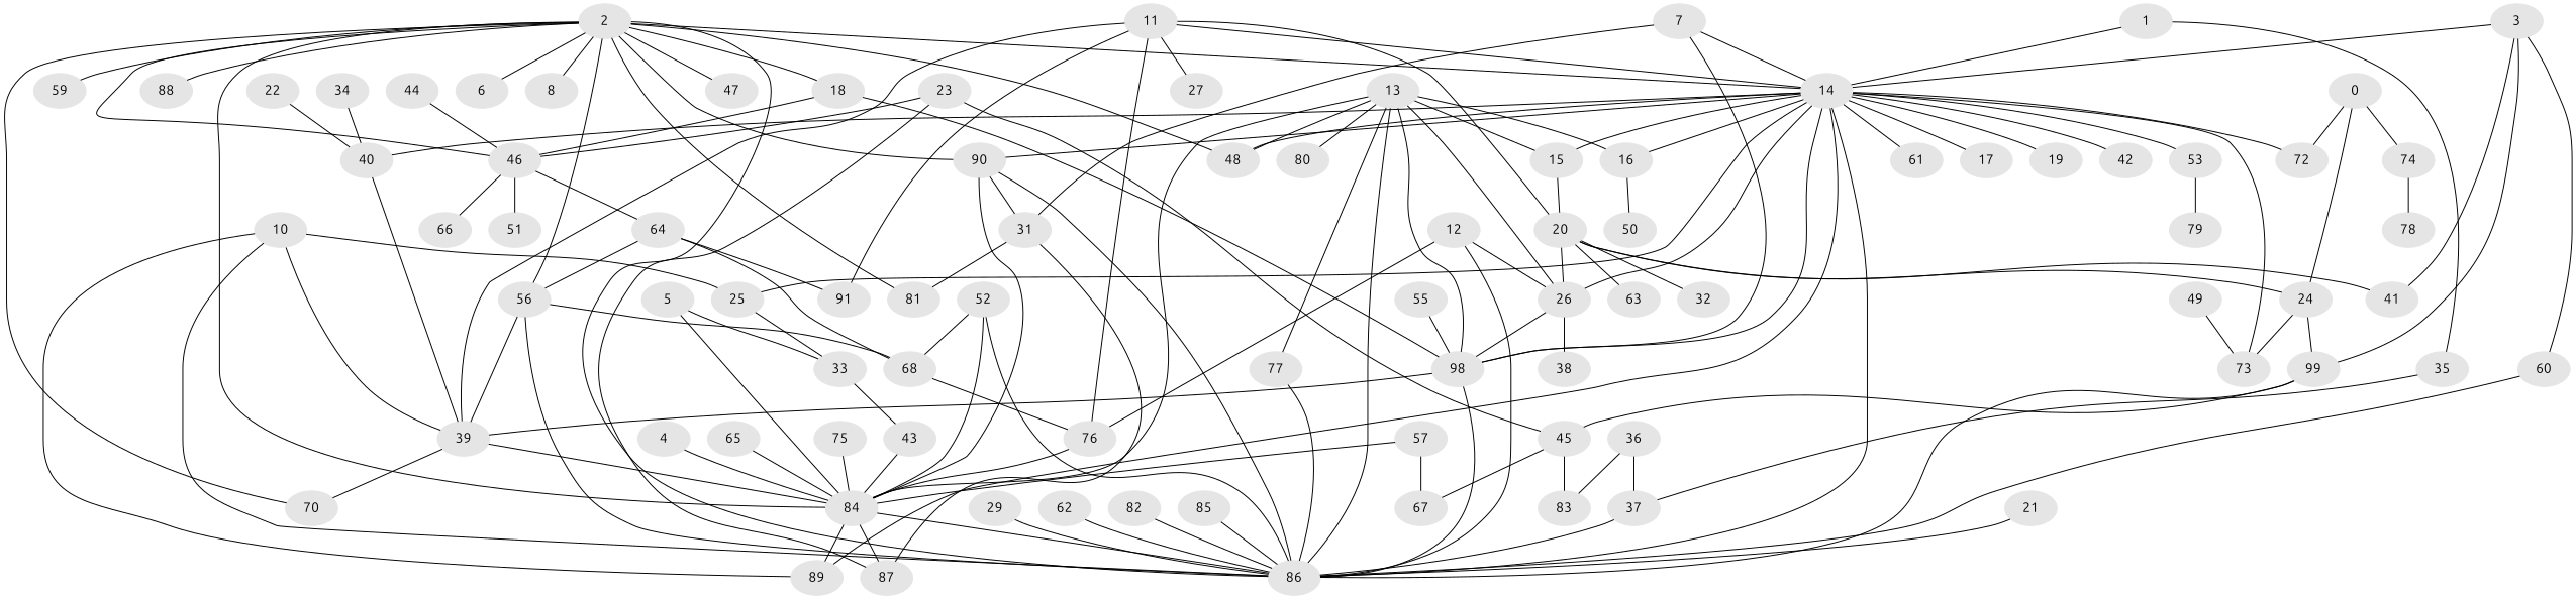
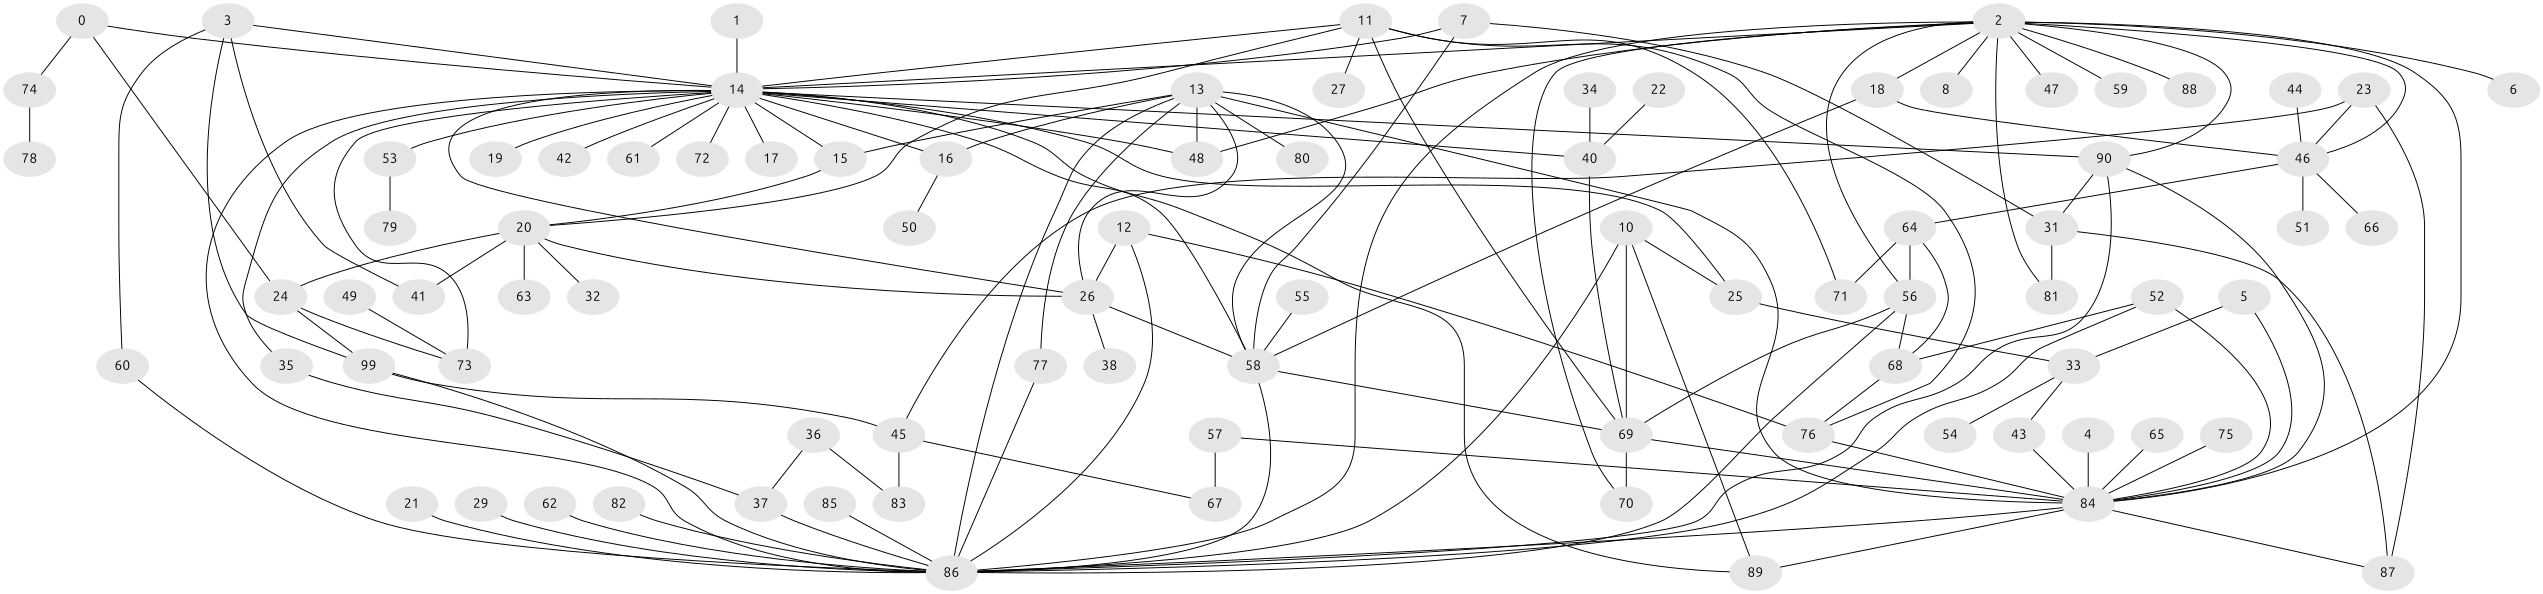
  graph {
    fontname=Ubuntu
    node [color=gray90 fontname=Ubuntu style=filled]
    edge [fontname=Ubuntu weight=1.0]
    1
    14
    n3 [label=90]
    48
    86
-   58 [label=98]
+   58
    25
    89
    26
    15
    16
    17
    19
    35
    40
    42
    53
    61
    72
    73
    2
    6
    8
    18
    46
    47
    56
    59
    70
    81
    84
    88
    31
    51
    64
    66
-   69 [label=39]
+   69
    68
    87
    3
    n41 [label=99]
    41
    60
    45
    4
    5
    33
    43
+   54
    7
    n51 [label=0]
    24
    74
    78
    10
    11
    20
    27
-   71 [label=91]
+   71
    76
    32
    63
    12
    38
    13
    77
    80
    50
    37
    79
    36
    83
    21
    22
    23
    67
    29
    34
    44
    49
    52
    55
    57
    62
    65
    75
    82
    85
    1 -- 14
    14 -- n3
    14 -- 48
    14 -- 86
    14 -- 58
    14 -- 25
    14 -- 89
    14 -- 26
    14 -- 15
    14 -- 16
    14 -- 17
    14 -- 19
-   1 -- 35
+   14 -- 35
    14 -- 40
    14 -- 42
    14 -- 53
    14 -- 61
    14 -- 72
    14 -- 73 [weight=2.0]
    n3 -- 86
    n3 -- 84
    n3 -- 31
    58 -- 86
    58 -- 69
    25 -- 33
    26 -- 58
    26 -- 38
    15 -- 20
    16 -- 50
    35 -- 37
    40 -- 69
    53 -- 79
    2 -- 14
    2 -- n3
    2 -- 48
    2 -- 86
    2 -- 6
    2 -- 8
    2 -- 18
    2 -- 46
    2 -- 47
    2 -- 56
    2 -- 59
    2 -- 70
    2 -- 81
    2 -- 84
    2 -- 88
    18 -- 58
    18 -- 46
    46 -- 51
    46 -- 64
    46 -- 66
    56 -- 86
    56 -- 69
    56 -- 68
    84 -- 86
    84 -- 89
    84 -- 87
    31 -- 81
    31 -- 87
    64 -- 56
    64 -- 68
    64 -- 71
    69 -- 70
    69 -- 84
    68 -- 76
    3 -- 14
    3 -- n41
    3 -- 41
    3 -- 60
    n41 -- 86
    n41 -- 45
    60 -- 86
    45 -- 83
    45 -- 67
    4 -- 84
    5 -- 84
    5 -- 33
    33 -- 43
+   33 -- 54
    43 -- 84
    7 -- 14
    7 -- 58
    7 -- 31
-   n51 -- 72
+   n51 -- 14
    n51 -- 24
    n51 -- 74
    24 -- 73
    24 -- n41
    74 -- 78
    10 -- 86
    10 -- 25
    10 -- 89
    10 -- 69
    11 -- 14
    11 -- 69
    11 -- 20
    11 -- 27
    11 -- 71
    11 -- 76
    20 -- 26 [weight=2.0]
    20 -- 41
    20 -- 24
    20 -- 32
    20 -- 63
    76 -- 84
    12 -- 86
    12 -- 26
    12 -- 76
    13 -- 48
    13 -- 86
    13 -- 58
    13 -- 26
    13 -- 15
    13 -- 16
    13 -- 84
    13 -- 77
    13 -- 80
    77 -- 86
    37 -- 86
    36 -- 37
    36 -- 83
    21 -- 86
    22 -- 40
    23 -- 46
    23 -- 87
    23 -- 45
    29 -- 86
    34 -- 40
    44 -- 46
    49 -- 73
    52 -- 86
    52 -- 84
    52 -- 68
    55 -- 58
    57 -- 84
    57 -- 67
    62 -- 86
    65 -- 84
    75 -- 84
    82 -- 86
    85 -- 86
  }
